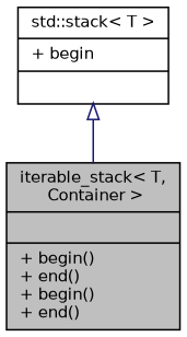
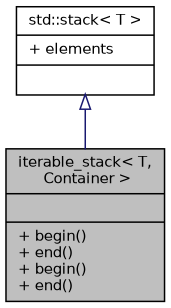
  digraph {
    node [color=black fontname=Helvetica fontsize=10 shape=record style=filled]
    n1 [fillcolor=grey75 fontcolor=black height=0.2 label="{iterable_stack\< T,\l Container \>\n||+ begin()\l+ end()\l+ begin()\l+ end()\l}" width=0.4]
-   n2 [fillcolor=white height=0.2 label="{std::stack\< T \>\n|+ begin\l|}" width=0.4]
+   n2 [fillcolor=white height=0.2 label="{std::stack\< T \>\n|+ elements\l|}" width=0.4]
    n2 -> n1 [arrowtail=onormal color=midnightblue dir=back fontname=Helvetica fontsize=10 labelfontname=Helvetica labelfontsize=10 style=solid]
  }
